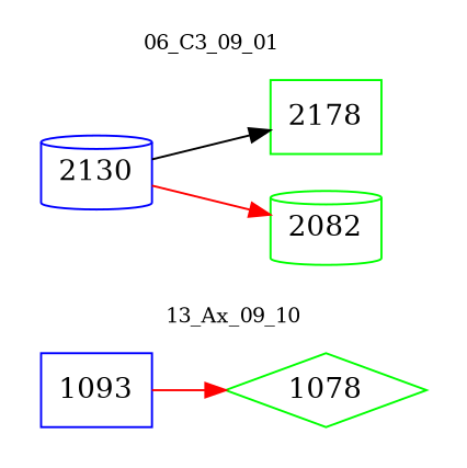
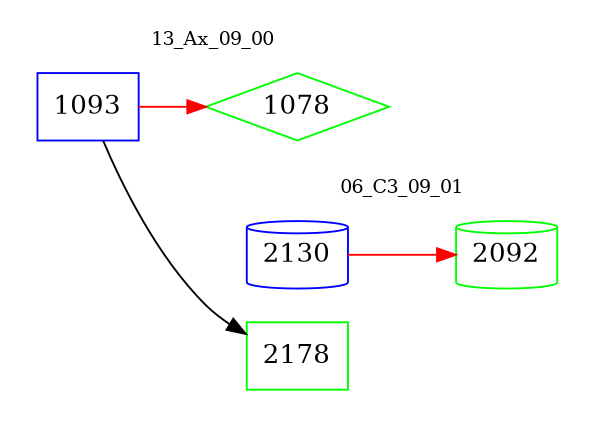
  digraph {
    rankdir=LR
    node [color=green shape=box]
    edge [color=red]
    n1 [color=blue label=1093]
    n2 [label=1078 shape=diamond]
    n3 [color=blue label=2130 shape=cylinder]
-   n4 [label=2082 shape=cylinder]
+   n4 [label=2092 shape=cylinder]
    n5 [label=2178]
    subgraph cluster_1 {
      color=white
      fontsize=10
-     label="13_Ax_09_10"
+     label="13_Ax_09_00"
      n1
      n2
    }
    subgraph cluster_2 {
      color=white
      fontsize=10
      label="06_C3_09_01"
      n3
      n4
      n5
    }
    n1 -> n2
    n3 -> n4
-   n3 -> n5 [color=black]
+   n1 -> n5 [color=black]
  }
